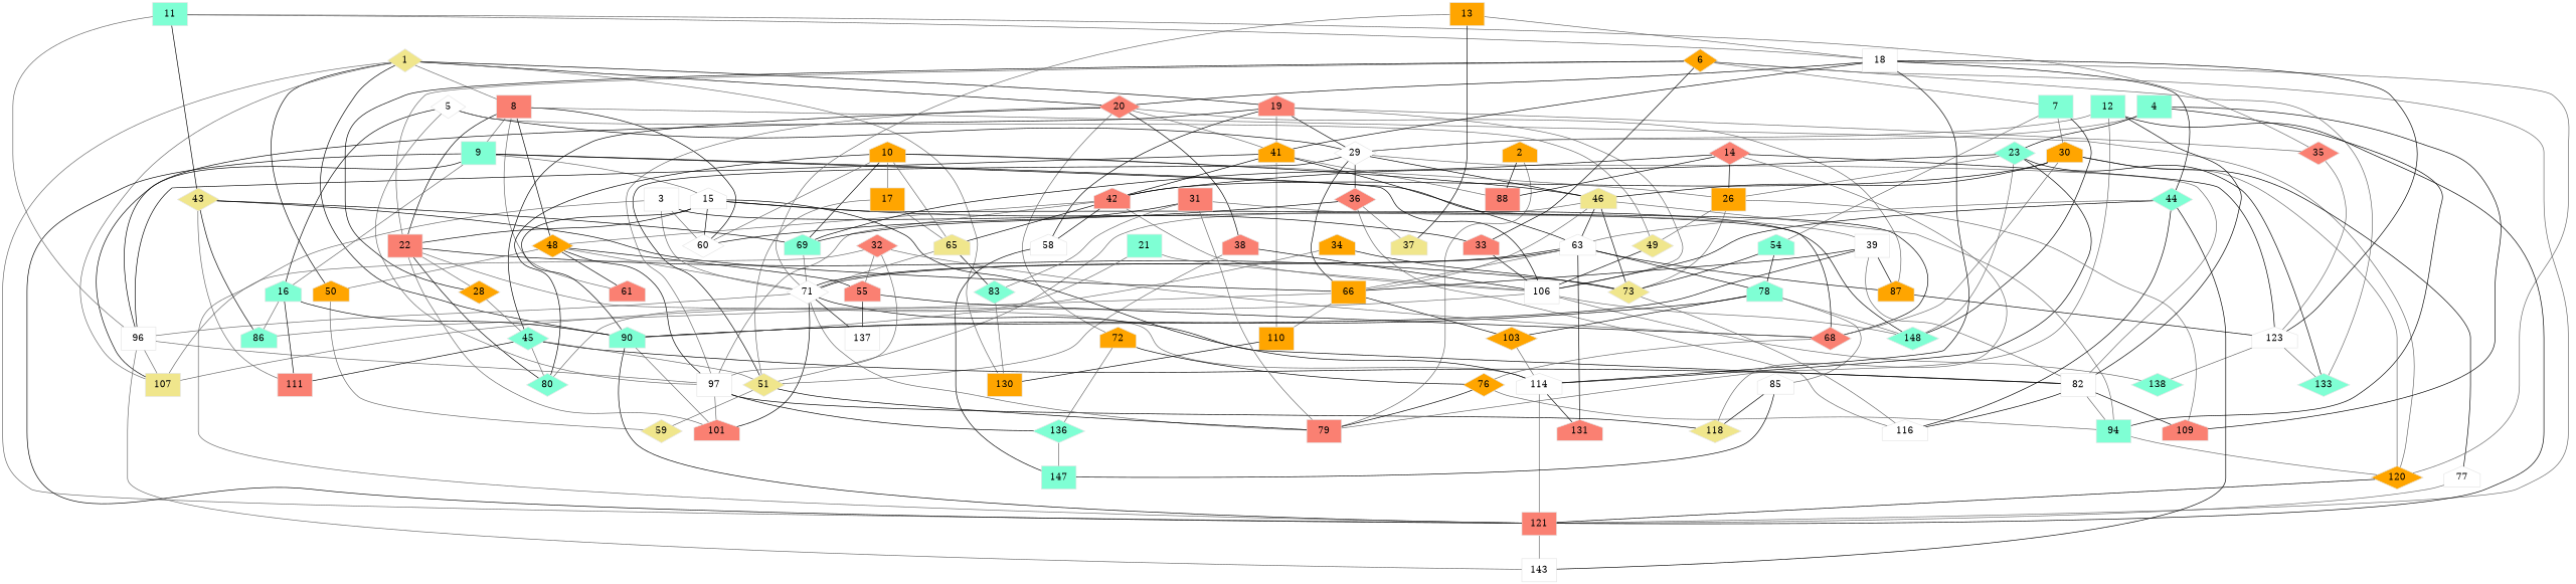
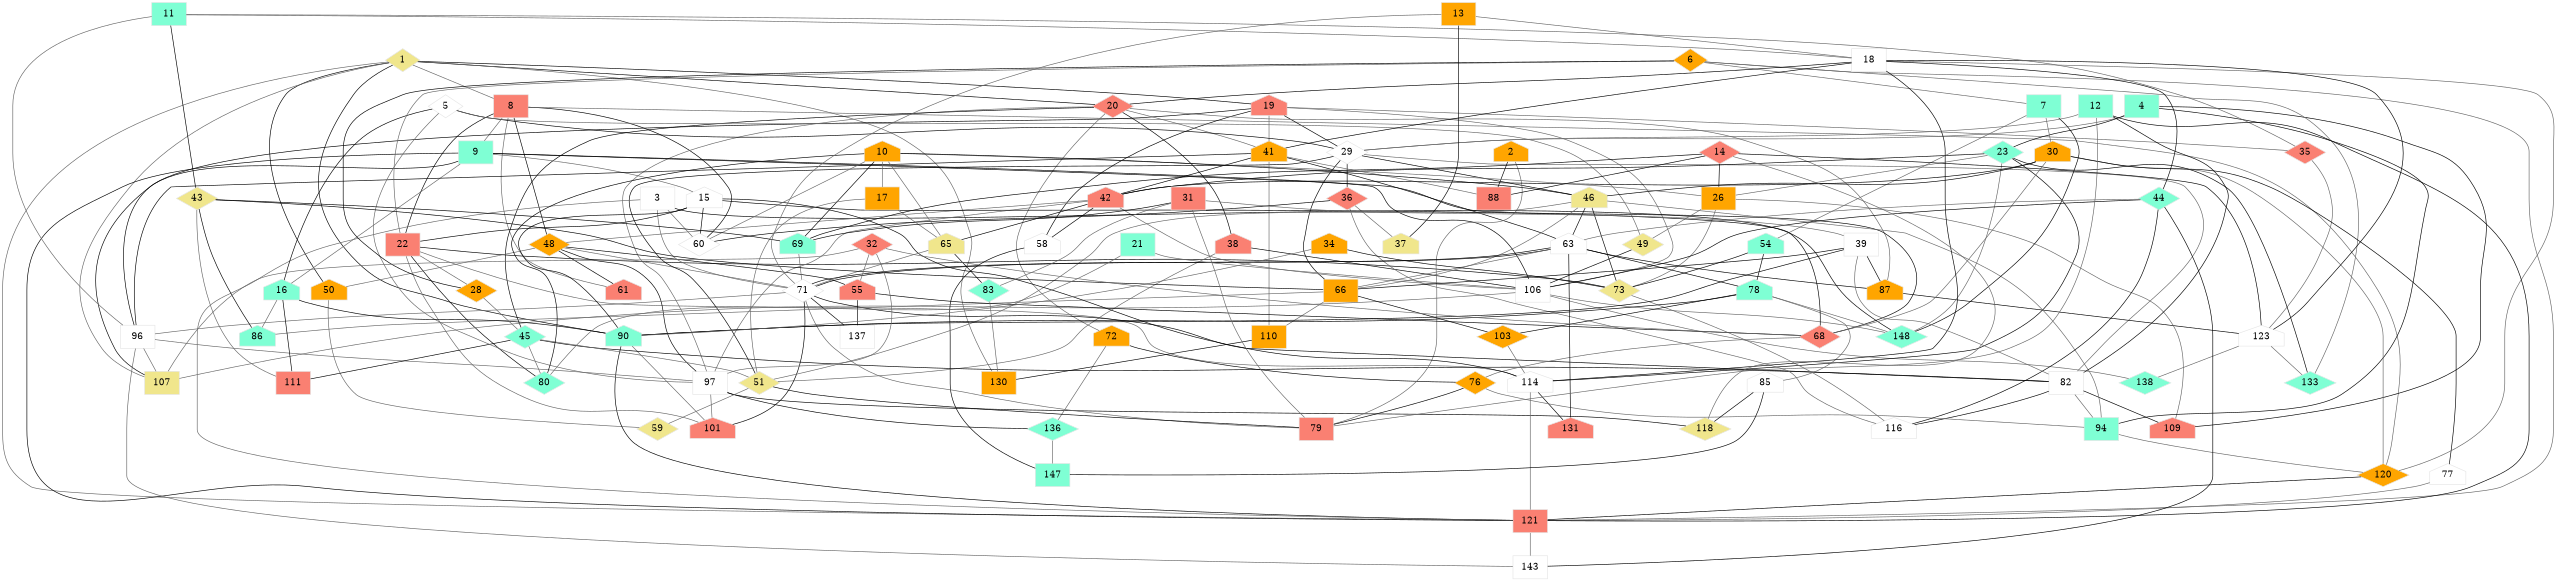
  graph {
    node [color=gray90 fillcolor=aquamarine shape=house style=filled]
    edge [color=black]
    1 [fillcolor=khaki shape=diamond super="+119"]
    8 [fillcolor=salmon shape=box super="+99"]
    19 [fillcolor=salmon super="+146"]
    20 [fillcolor=salmon shape=diamond super="+142"]
    50 [fillcolor=orange]
    90 [super="+102"]
    107 [fillcolor=khaki shape=box super="+134"]
    121 [fillcolor=salmon shape=box super="+129"]
    130 [fillcolor=orange shape=box]
    60 [fillcolor=white shape=diamond super="+62"]
    22 [fillcolor=salmon shape=box super="+24"]
    9 [shape=box super="+93"]
    48 [fillcolor=orange shape=diamond super="+56"]
    61 [fillcolor=salmon]
    120 [fillcolor=orange shape=diamond super="+127"]
    29 [fillcolor=white shape=diamond super="+89"]
    106 [fillcolor=white shape=box super="+139"]
    35 [fillcolor=salmon shape=diamond]
    96 [fillcolor=white shape=box super="+115"]
    41 [fillcolor=orange super="+91"]
    58 [fillcolor=white]
    97 [fillcolor=white shape=box super="+124"]
    38 [fillcolor=salmon]
    45 [shape=diamond super="+125"]
    72 [fillcolor=orange]
    87 [fillcolor=orange super="+98"]
    59 [fillcolor=khaki shape=diamond]
    101 [fillcolor=salmon]
    143 [fillcolor=white shape=box]
    79 [fillcolor=salmon shape=box super="+135"]
    2 [fillcolor=orange]
    88 [fillcolor=salmon shape=box super="+122"]
    3 [fillcolor=white shape=box super="+52"]
    71 [fillcolor=white shape=diamond super="+117"]
    148 [shape=diamond]
    82 [fillcolor=white shape=box super="+108"]
    137 [fillcolor=white shape=box]
    23 [shape=diamond super="+25"]
    133 [shape=diamond]
    26 [fillcolor=orange shape=box super="+100"]
    114 [fillcolor=white super="+141"]
    42 [fillcolor=salmon super="+64"]
    4 [shape=box]
    94 [shape=box super="+113"]
    109 [fillcolor=salmon super="+132"]
    46 [fillcolor=khaki super="+95"]
    51 [fillcolor=khaki shape=diamond super="+53"]
    36 [fillcolor=salmon shape=diamond super="+67"]
    66 [fillcolor=orange shape=box super="+128"]
    5 [fillcolor=white shape=diamond super="+126"]
    16 [super="+75"]
    49 [fillcolor=khaki shape=diamond]
    86
    111 [fillcolor=salmon shape=box]
    118 [fillcolor=khaki shape=diamond]
    136 [shape=diamond]
    6 [fillcolor=orange shape=diamond super="+27"]
    7 [shape=box super="+104"]
    28 [fillcolor=orange shape=diamond]
-   33 [fillcolor=salmon]
    30 [fillcolor=orange super="+92"]
    54
    80 [shape=diamond super="+140"]
    73 [fillcolor=khaki shape=diamond]
    68 [fillcolor=salmon shape=diamond super="+81"]
    77 [fillcolor=white]
    78 [super="+145"]
    15 [fillcolor=white]
    55 [fillcolor=salmon super="+144"]
    76 [fillcolor=orange shape=diamond]
    138 [shape=diamond]
    10 [fillcolor=orange super="+47"]
    17 [fillcolor=orange shape=box]
    65 [fillcolor=khaki super="+74"]
    69
    63 [fillcolor=white super="+112"]
    83 [shape=diamond]
    18 [fillcolor=white shape=box super="+40"]
    123 [fillcolor=white]
    44 [shape=diamond super="+70"]
    11 [shape=box]
    43 [fillcolor=khaki shape=diamond super="+57"]
    12 [shape=box super="+84"]
    116 [fillcolor=white]
    13 [fillcolor=orange shape=box]
    37 [fillcolor=khaki]
    14 [fillcolor=salmon shape=diamond]
    131 [fillcolor=salmon]
    110 [fillcolor=orange shape=box]
    147 [shape=box]
    21 [shape=box]
    103 [fillcolor=orange shape=diamond]
    39 [fillcolor=white shape=box super="+105"]
    31 [fillcolor=salmon shape=box]
    32 [fillcolor=salmon shape=diamond]
    34 [fillcolor=orange]
    85 [fillcolor=white]
    1 -- 8 [color=gray40]
    1 -- 19
    1 -- 20
    1 -- 50
    1 -- 90
    1 -- 107 [color=gray40]
    1 -- 121 [color=gray40]
    1 -- 130 [color=gray40]
    8 -- 60
    8 -- 22
    8 -- 9 [color=gray40]
    8 -- 48
    8 -- 61 [color=gray40]
    8 -- 120 [color=gray40]
    19 -- 29
    19 -- 106 [color=gray40]
    19 -- 35 [color=gray40]
    19 -- 96
    19 -- 41 [color=gray40]
    19 -- 58
    20 -- 41 [color=gray40]
    20 -- 97 [color=gray40]
    20 -- 38
    20 -- 45
    20 -- 72 [color=gray40]
    20 -- 87 [color=gray40]
    50 -- 59 [color=gray40]
    90 -- 121
    90 -- 101 [color=gray40]
    121 -- 143 [color=gray40]
    22 -- 101 [color=gray40]
    22 -- 114 [color=gray40]
    22 -- 28 [color=gray40]
    22 -- 80
    22 -- 73
    9 -- 107
    9 -- 121
    9 -- 106
    9 -- 16 [color=gray40]
    9 -- 68
    9 -- 15 [color=gray40]
    48 -- 50 [color=gray40]
    48 -- 61
    48 -- 97
    48 -- 71 [color=gray40]
    48 -- 55
    120 -- 121
    29 -- 82 [color=gray40]
    29 -- 46
    29 -- 51
    29 -- 36
    29 -- 66
    106 -- 107 [color=gray40]
    106 -- 148 [color=gray40]
    106 -- 138 [color=gray40]
    35 -- 123 [color=gray40]
    96 -- 107 [color=gray40]
    96 -- 97 [color=gray40]
    96 -- 143 [color=gray40]
    41 -- 96
    41 -- 88 [color=gray40]
    41 -- 42
    41 -- 63
    41 -- 110 [color=gray40]
    58 -- 147
    97 -- 101 [color=gray40]
    97 -- 118
    97 -- 136
    38 -- 106
    38 -- 51 [color=gray40]
    45 -- 82
    45 -- 51 [color=gray40]
    45 -- 111
    45 -- 80 [color=gray40]
    72 -- 136 [color=gray40]
    72 -- 76
    87 -- 123
    2 -- 79 [color=gray40]
    2 -- 88
    3 -- 121 [color=gray40]
    3 -- 60 [color=gray40]
    3 -- 71 [color=gray40]
    3 -- 148
    71 -- 96 [color=gray40]
    71 -- 101
    71 -- 79 [color=gray40]
    71 -- 82
    71 -- 137
    82 -- 94 [color=gray40]
    82 -- 109
    82 -- 116
    23 -- 148 [color=gray40]
    23 -- 133
    23 -- 26 [color=gray40]
    23 -- 114
    23 -- 42
    26 -- 109 [color=gray40]
    26 -- 49 [color=gray40]
    26 -- 73 [color=gray40]
    114 -- 121 [color=gray40]
    114 -- 131
    42 -- 48 [color=gray40]
    42 -- 106 [color=gray40]
    42 -- 58
    42 -- 97 [color=gray40]
    42 -- 65
    4 -- 29 [color=gray40]
    4 -- 23
    4 -- 94
    4 -- 109
    94 -- 120 [color=gray40]
    46 -- 94 [color=gray40]
    46 -- 51 [color=gray40]
    46 -- 66 [color=gray40]
    46 -- 73
    46 -- 63
    51 -- 59 [color=gray40]
    51 -- 79
    36 -- 60
    36 -- 116 [color=gray40]
    36 -- 37 [color=gray40]
    66 -- 86 [color=gray40]
    66 -- 110 [color=gray40]
    66 -- 103
    5 -- 29
    5 -- 97 [color=gray40]
    5 -- 16
    5 -- 49 [color=gray40]
    16 -- 90
    16 -- 86 [color=gray40]
    16 -- 111
    49 -- 106
    136 -- 147 [color=gray40]
    6 -- 121 [color=gray40]
    6 -- 22 [color=gray40]
    6 -- 133 [color=gray40]
    6 -- 7 [color=gray40]
    6 -- 28
-   6 -- 33
    7 -- 148
    7 -- 30 [color=gray40]
    7 -- 54 [color=gray40]
    28 -- 45 [color=gray40]
-   33 -- 106
    30 -- 120 [color=gray40]
    30 -- 42
    30 -- 46
    30 -- 68 [color=gray40]
    30 -- 77
    54 -- 73
    54 -- 78
    73 -- 116 [color=gray40]
    68 -- 76 [color=gray40]
    77 -- 121 [color=gray40]
    78 -- 90
    78 -- 148 [color=gray40]
    78 -- 103
    78 -- 85 [color=gray40]
    15 -- 90
    15 -- 60
    15 -- 22
    15 -- 114
-   15 -- 33
    15 -- 68
    55 -- 137
    55 -- 68
    76 -- 79
    76 -- 94 [color=gray40]
    10 -- 60 [color=gray40]
    10 -- 26 [color=gray40]
    10 -- 46
    10 -- 80
    10 -- 17 [color=gray40]
    10 -- 65 [color=gray40]
    10 -- 69
    17 -- 51 [color=gray40]
    17 -- 65 [color=gray40]
    65 -- 71 [color=gray40]
    65 -- 83
    69 -- 71 [color=gray40]
    63 -- 87
    63 -- 71
    63 -- 71
    63 -- 66 [color=gray40]
    63 -- 78
    63 -- 131
    83 -- 130 [color=gray40]
    18 -- 20
    18 -- 120 [color=gray40]
    18 -- 41
    18 -- 114
    18 -- 123
    18 -- 44
    123 -- 133 [color=gray40]
    123 -- 138 [color=gray40]
    44 -- 106
    44 -- 143
    44 -- 63 [color=gray40]
    44 -- 116
    11 -- 35 [color=gray40]
    11 -- 96 [color=gray40]
    11 -- 18 [color=gray40]
    11 -- 43 [weight=2]
    43 -- 66
    43 -- 86
    43 -- 111 [color=gray40]
    43 -- 69
    12 -- 121
    12 -- 29 [color=gray40]
    12 -- 79 [color=gray40]
    12 -- 82
    13 -- 71 [color=gray40]
    13 -- 18 [color=gray40]
    13 -- 37
    14 -- 88
    14 -- 26
    14 -- 118 [color=gray40]
    14 -- 69
    14 -- 123
    110 -- 130
    21 -- 106 [color=gray40]
    21 -- 80 [color=gray40]
    103 -- 114 [color=gray40]
    39 -- 90
    39 -- 87
    39 -- 82 [color=gray40]
    39 -- 66
    31 -- 79 [color=gray40]
    31 -- 69
    31 -- 83 [color=gray40]
    31 -- 39 [color=gray40]
    32 -- 107 [color=gray40]
    32 -- 97 [color=gray40]
    32 -- 68 [color=gray40]
    32 -- 55 [color=gray40]
    34 -- 90 [color=gray40]
    34 -- 73
    85 -- 118
    85 -- 147
  }
